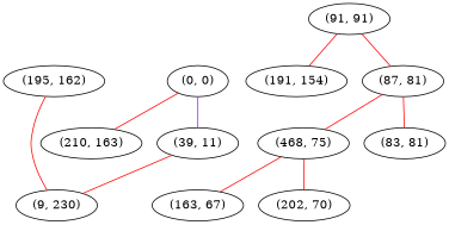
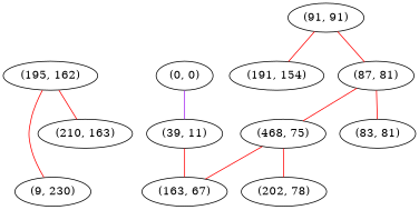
  graph {
    edge [color=red weight=1]
    "(195, 162)"
    "(210, 163)"
    "(9, 230)"
    "(0, 0)"
    "(39, 11)"
    "(163, 67)"
    "(91, 91)"
    "(191, 154)"
    "(87, 81)"
    n10 [label="(468, 75)"]
    "(83, 81)"
-   "(202, 78)" [label="(202, 70)"]
-   "(0, 0)" -- "(210, 163)"
+   "(202, 78)"
+   "(195, 162)" -- "(210, 163)"
    "(195, 162)" -- "(9, 230)"
    "(0, 0)" -- "(39, 11)" [color=purple weight=4]
-   "(39, 11)" -- "(9, 230)"
+   "(39, 11)" -- "(163, 67)"
    "(91, 91)" -- "(191, 154)"
    "(91, 91)" -- "(87, 81)"
    "(87, 81)" -- n10
    "(87, 81)" -- "(83, 81)"
    n10 -- "(163, 67)"
    n10 -- "(202, 78)"
  }
